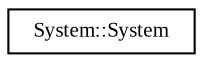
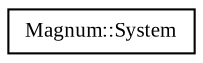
  digraph {
    rankdir=LR
    fontname="Liberation Serif"
-   n1 [color=black fillcolor=white fontname="Liberation Serif" fontsize=10 height=0.2 label="System::System" shape=record style=filled width=0.4]
+   n1 [color=black fillcolor=white fontname="Liberation Serif" fontsize=10 height=0.2 label="Magnum::System" shape=record style=filled width=0.4]
  }
